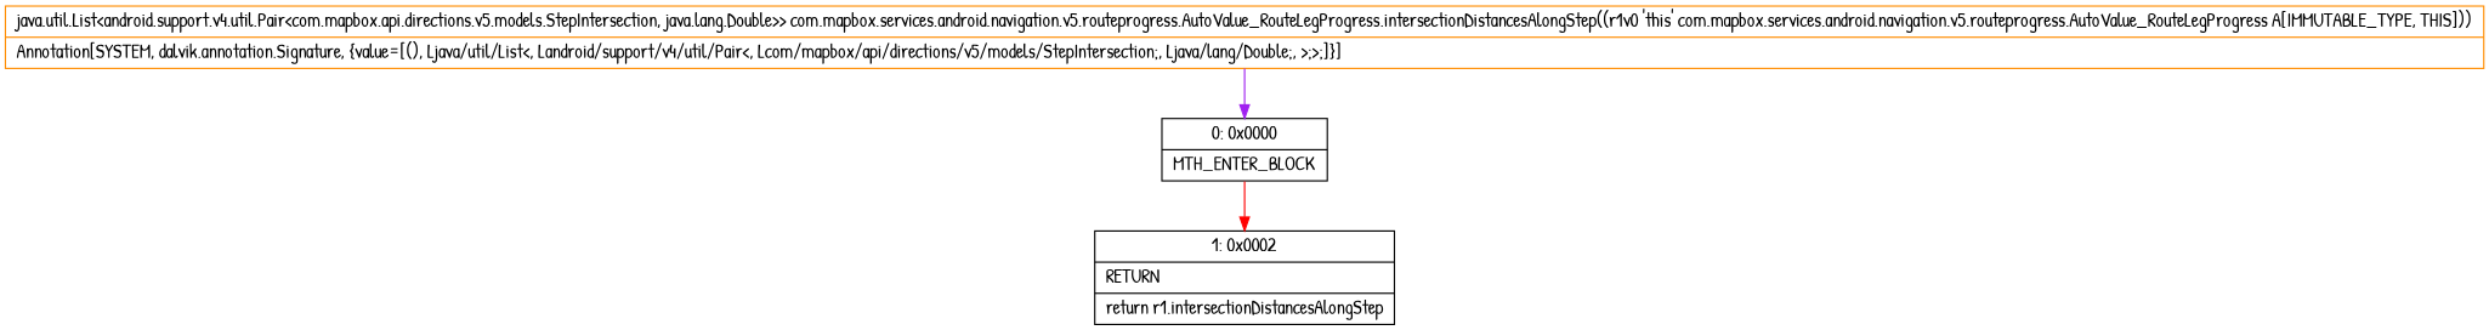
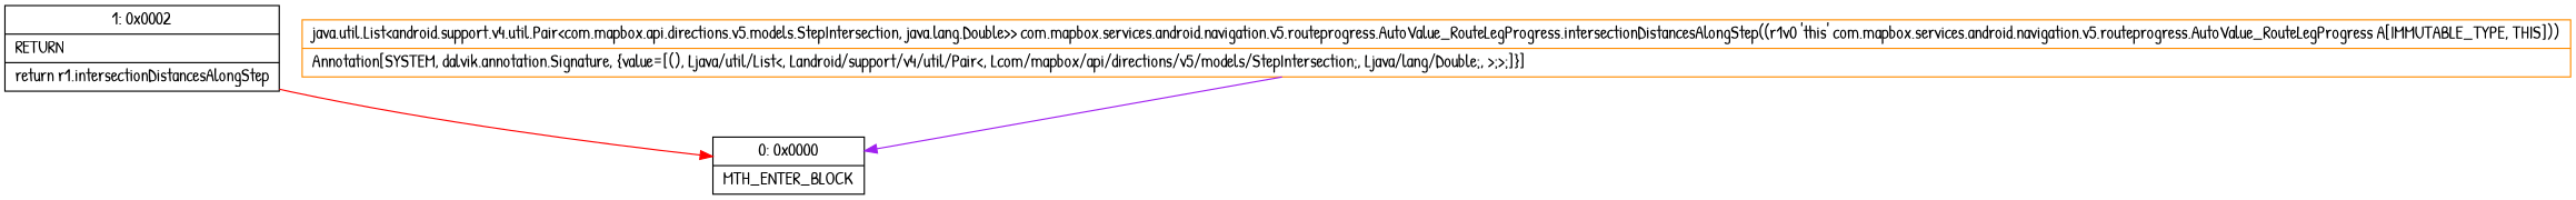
  digraph {
    fontname="Patrick Hand"
    node [shape=record color=black fontname="Patrick Hand"]
    edge [fontname="Patrick Hand"]
    n1 [label="{0\:\ 0x0000|MTH_ENTER_BLOCK\l}"]
    n2 [label="{1\:\ 0x0002|RETURN\l|return r1.intersectionDistancesAlongStep\l}"]
    n3 [label="{java.util.List\<android.support.v4.util.Pair\<com.mapbox.api.directions.v5.models.StepIntersection, java.lang.Double\>\> com.mapbox.services.android.navigation.v5.routeprogress.AutoValue_RouteLegProgress.intersectionDistancesAlongStep((r1v0 'this' com.mapbox.services.android.navigation.v5.routeprogress.AutoValue_RouteLegProgress A[IMMUTABLE_TYPE, THIS]))  | Annotation[SYSTEM, dalvik.annotation.Signature, \{value=[(), Ljava\/util\/List\<, Landroid\/support\/v4\/util\/Pair\<, Lcom\/mapbox\/api\/directions\/v5\/models\/StepIntersection;, Ljava\/lang\/Double;, \>;\>;]\}]\l}" color=darkorange]
-   n1 -> n2 [color=red]
+   n2 -> n1 [color=red]
    n3 -> n1 [color=purple]
  }
